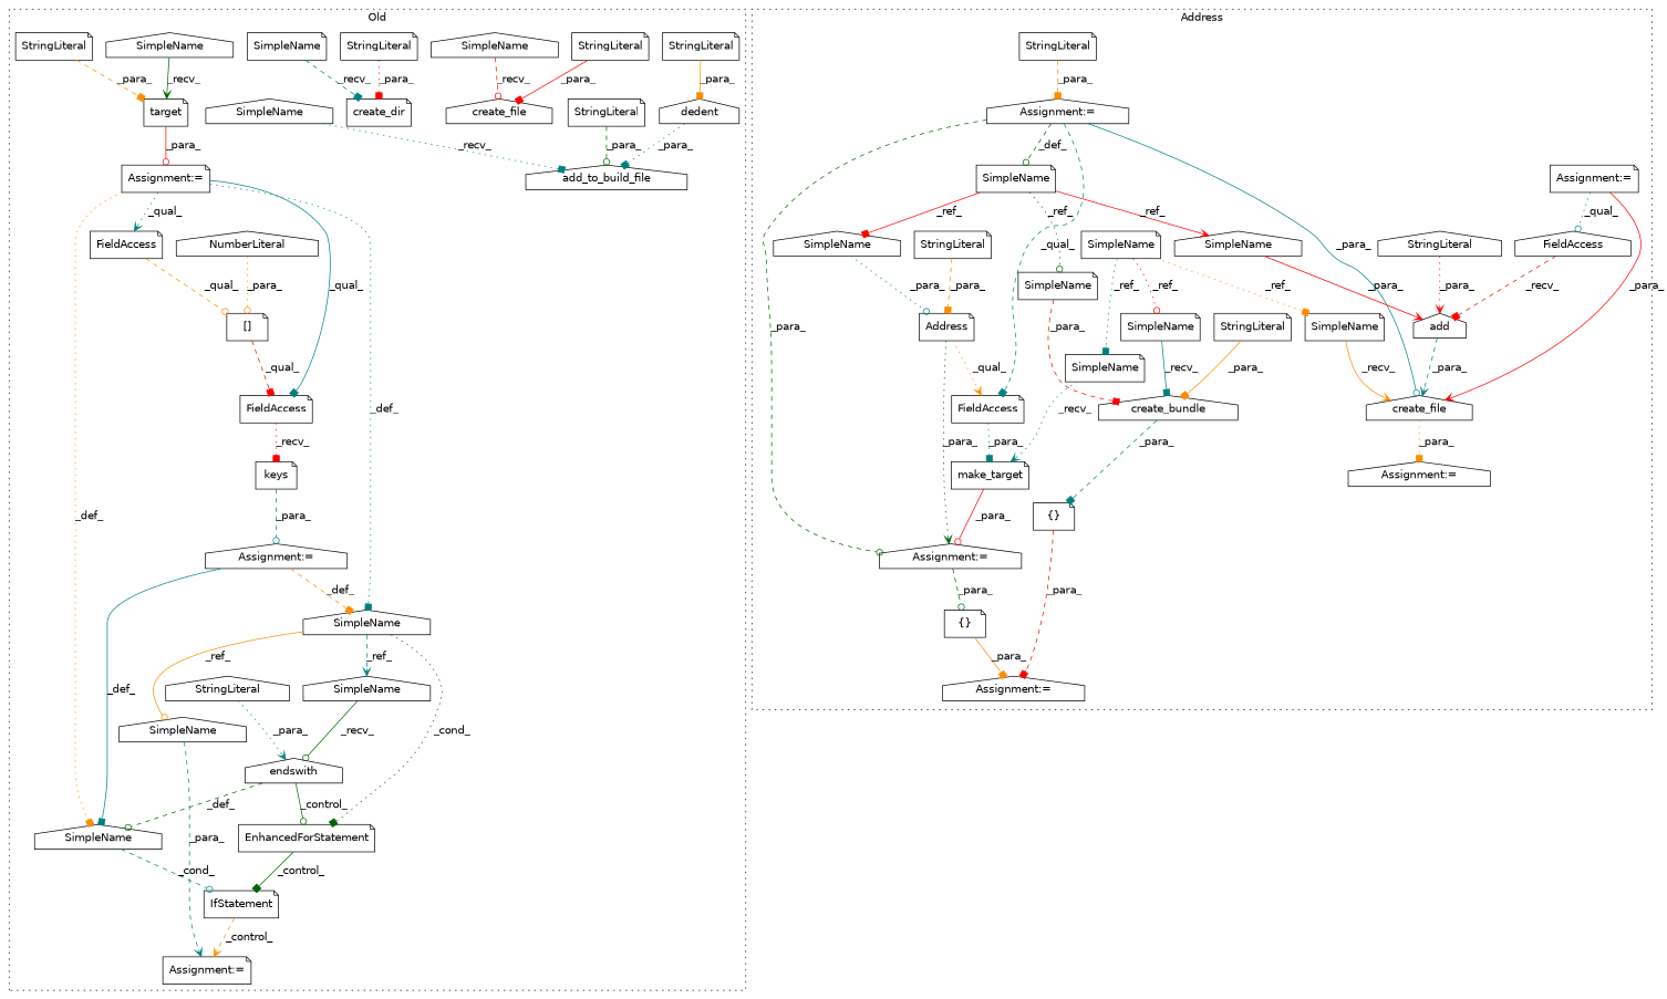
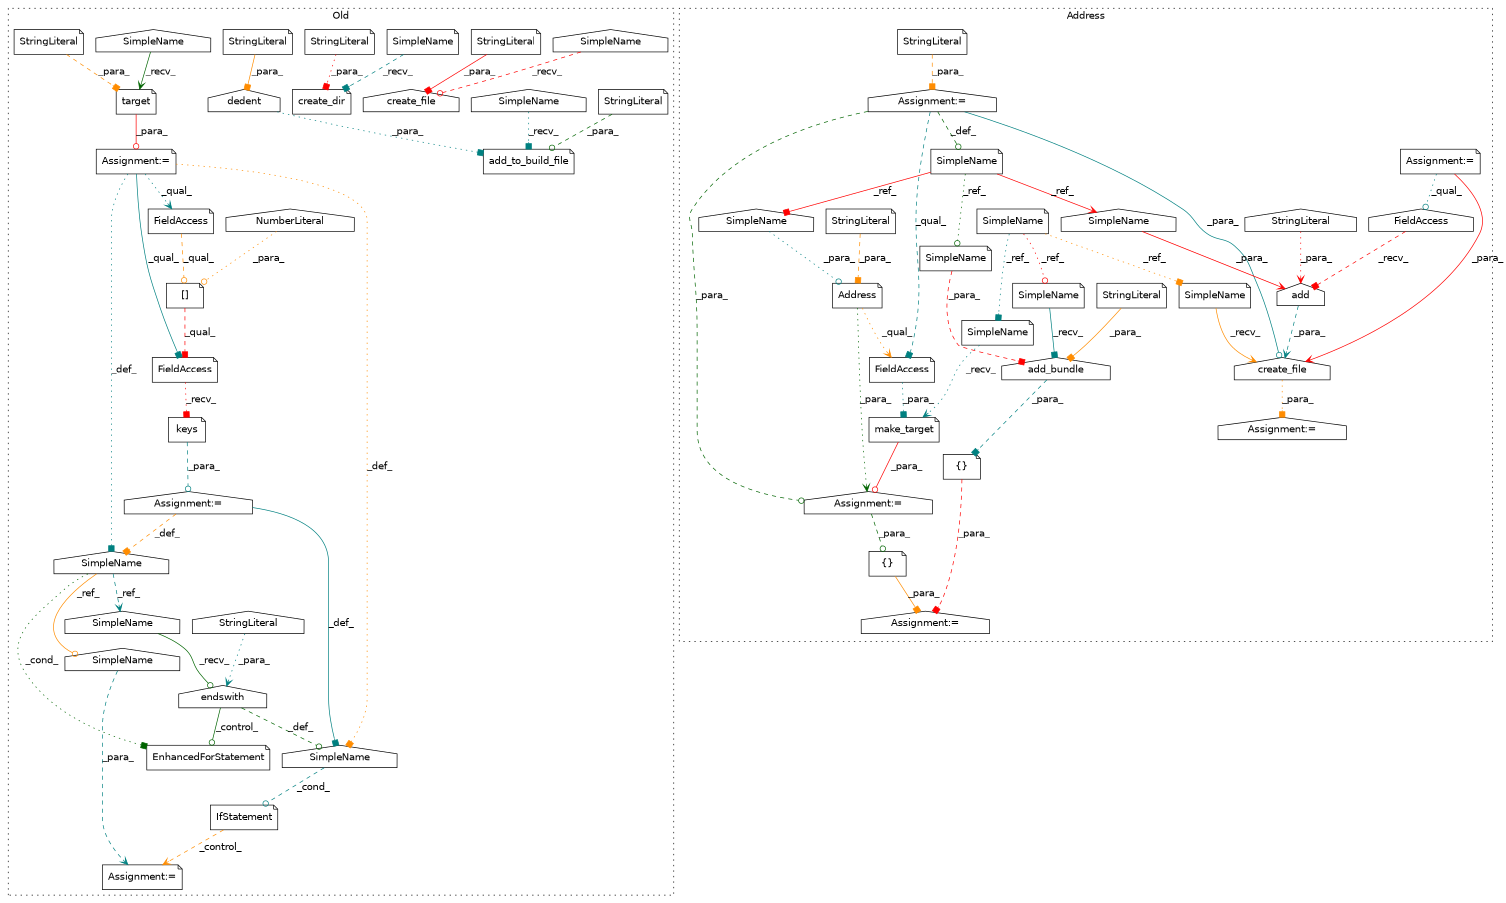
  digraph {
    fontname="DejaVu Sans"
    node [a=42 fontname="DejaVu Sans" l=1 s="11766,11856" shape=note]
    edge [arrowhead=box color=teal fontname="DejaVu Sans" style=dashed]
    n1 [a=32 l="11,1" label=create_dir s="11019,11075"]
    n2 [a=45 l=45 label=StringLiteral s=11030]
    n3 [a=32 l="12,1" label=create_file s="11228,11295" shape=house]
    n4 [a=45 l=55 label=StringLiteral s=11240]
-   n5 [a=32 l="18,1" label=add_to_build_file s="11307,11413" shape=house]
+   n5 [a=32 l="18,1" label=add_to_build_file s="11307,11413"]
    n6 [a=32 l="7,1" label=dedent s="11364,11412" shape=house]
    n7 [a=45 l=38 label=StringLiteral s=11325]
    n8 [a=45 l=41 label=StringLiteral s=11371]
    n9 [a=32 l="7,1" label=target s="11720,11759"]
    n10 [a=45 l=32 label=StringLiteral s=11727]
    n11 [a=7 l="53,2" label="Assignment:=" shape=house]
    n12 [a=2 l="12,1" label="[]" s="11827,11840"]
    n13 [a=34 label=NumberLiteral s=11839 shape=house]
    n14 [a=70 l="53,2" label=EnhancedForStatement]
    n15 [a=32 l=6 label=keys s=11850]
    n16 [label=SimpleName s=11823 shape=house]
    n17 [a=32 l="9,1" label=endswith s="11872,11923" shape=house]
    n18 [a=45 l=42 label=StringLiteral s=11881 shape=house]
    n19 [a=22 l=11 label=FieldAccess s=11827]
    n20 [a=22 l=22 label=FieldAccess s=11827]
    n21 [a=25 l="4,2" label=IfStatement s="11866,11924"]
    n22 [label=SimpleName shape=house l="" s=""]
    n23 [a=7 label="Assignment:=" s=11948]
    n24 [a=7 label="Assignment:=" s=11714]
    n25 [l=4 label=SimpleName s=11715 shape=house]
    n26 [l=4 label=SimpleName s=11223 shape=house]
    n27 [l=4 label=SimpleName s=11014]
    n28 [l=4 label=SimpleName s=11302 shape=house]
    n29 [label=SimpleName s=11949 shape=house]
    n30 [label=SimpleName s=11870 shape=house]
    n31 [a=32 l="5,1" label=add s="8020,8059" shape=house]
    n32 [a=45 l=24 label=StringLiteral s=8035 shape=house]
    n33 [l=9 label=SimpleName s=7851]
    n34 [a=32 l="8,1" label=Address s="8091,8117"]
    n35 [a=4 l="1,1" label="{}" s="8302,8309"]
    n36 [a=45 l=8 label=StringLiteral s=8109]
    n37 [a=32 l="12,1" label=make_target s="8079,8133"]
    n38 [a=32 l="12,1" label=create_file s="8000,8060" shape=house]
    n39 [l=4 label=SimpleName s=7708]
    n40 [a=22 l=7 label=FieldAccess s=8012 shape=house]
    n41 [a=22 l=32 label=FieldAccess s=8091]
    n42 [a=7 l=2 label="Assignment:=" s=7739]
    n43 [a=7 label="Assignment:=" s=7994 shape=house]
    n44 [a=7 label="Assignment:=" s=8073 shape=house]
    n45 [a=7 label="Assignment:=" s=7860 shape=house]
    n46 [a=45 l=32 label=StringLiteral s=7861]
    n47 [a=4 l="1,1" label="{}" s="8320,8327"]
    n48 [a=7 label="Assignment:=" s=8258 shape=house]
-   n49 [a=32 l="14,1" label=create_bundle s="8152,8248" shape=house]
+   n49 [a=32 l="14,1" label=add_bundle s="8152,8248" shape=house]
    n50 [a=45 l=8 label=StringLiteral s=8176]
    n51 [l=4 label=SimpleName s=7995]
    n52 [l=4 label=SimpleName s=8074]
    n53 [l=4 label=SimpleName s=8147]
    n54 [l=9 label=SimpleName s=8099 shape=house]
    n55 [l=9 label=SimpleName s=8166]
    n56 [l=9 label=SimpleName s=8025 shape=house]
    subgraph cluster_1 {
      label=Old
      style=dotted
      n1
      n2
      n3
      n4
      n5
      n6
      n7
      n8
      n9
      n10
      n11
      n12
      n13
      n14
      n15
      n16
      n17
      n18
      n19
      n20
      n21
      n22
      n23
      n24
      n25
      n26
      n27
      n28
      n29
      n30
    }
    subgraph cluster_2 {
      label=Address
      style=dotted
      n31
      n32
      n33
      n34
      n35
      n36
      n37
      n38
      n39
      n40
      n41
      n42
      n43
      n44
      n45
      n46
      n47
      n48
      n49
      n50
      n51
      n52
      n53
      n54
      n55
      n56
    }
    n2 -> n1 [color=red label=_para_ style=dotted]
    n4 -> n3 [color=red label=_para_ style=solid]
    n6 -> n5 [label=_para_ style=dotted]
    n7 -> n5 [arrowhead=odot color=darkgreen label=_para_]
    n8 -> n6 [color=darkorange label=_para_ style=solid]
    n9 -> n24 [arrowhead=odot color=red label=_para_ style=solid]
    n10 -> n9 [color=darkorange label=_para_]
    n11 -> n16 [color=darkorange label=_def_]
    n11 -> n22 [label=_def_ style=solid]
    n12 -> n20 [color=red label=_qual_]
    n13 -> n12 [arrowhead=odot color=darkorange label=_para_ style=dotted]
-   n14 -> n21 [color=darkgreen label=_control_ style=solid]
    n15 -> n11 [arrowhead=odot label=_para_]
    n16 -> n14 [color=darkgreen label=_cond_ style=dotted]
    n16 -> n29 [arrowhead=odot color=darkorange label=_ref_ style=solid]
    n16 -> n30 [arrowhead=vee label=_ref_]
    n17 -> n14 [arrowhead=odot color=darkgreen label=_control_ style=solid]
    n17 -> n22 [arrowhead=odot color=darkgreen label=_def_]
    n18 -> n17 [arrowhead=vee label=_para_ style=dotted]
    n19 -> n12 [arrowhead=odot color=darkorange label=_qual_]
    n20 -> n15 [color=red label=_recv_ style=dotted]
    n21 -> n23 [arrowhead=vee color=darkorange label=_control_]
    n22 -> n21 [arrowhead=odot label=_cond_]
    n24 -> n16 [label=_def_ style=dotted]
    n24 -> n19 [arrowhead=vee label=_qual_ style=dotted]
    n24 -> n20 [label=_qual_ style=solid]
    n24 -> n22 [color=darkorange label=_def_ style=dotted]
    n25 -> n9 [arrowhead=vee color=darkgreen label=_recv_ style=solid]
    n26 -> n3 [arrowhead=odot color=red label=_recv_]
    n27 -> n1 [label=_recv_]
    n28 -> n5 [label=_recv_ style=dotted]
    n29 -> n23 [arrowhead=vee label=_para_]
    n30 -> n17 [arrowhead=odot color=darkgreen label=_recv_ style=solid]
    n31 -> n38 [arrowhead=vee label=_para_]
    n32 -> n31 [arrowhead=vee color=red label=_para_ style=dotted]
    n33 -> n54 [color=red label=_ref_ style=solid]
    n33 -> n55 [arrowhead=odot color=darkgreen label=_ref_ style=dotted]
    n33 -> n56 [arrowhead=vee color=red label=_ref_ style=solid]
    n34 -> n41 [arrowhead=vee color=darkorange label=_qual_ style=dotted]
    n34 -> n44 [arrowhead=vee color=darkgreen label=_para_ style=dotted]
    n35 -> n48 [color=darkorange label=_para_ style=solid]
    n36 -> n34 [color=darkorange label=_para_]
    n37 -> n44 [arrowhead=odot color=red label=_para_ style=solid]
    n38 -> n43 [color=darkorange label=_para_ style=dotted]
    n39 -> n51 [color=darkorange label=_ref_ style=dotted]
    n39 -> n52 [label=_ref_ style=dotted]
    n39 -> n53 [arrowhead=odot color=red label=_ref_ style=dotted]
    n40 -> n31 [color=red label=_recv_]
    n41 -> n37 [label=_para_ style=dotted]
    n42 -> n38 [arrowhead=vee color=red label=_para_ style=solid]
    n42 -> n40 [arrowhead=odot label=_qual_ style=dotted]
    n44 -> n35 [arrowhead=odot color=darkgreen label=_para_]
    n45 -> n33 [arrowhead=odot color=darkgreen label=_def_]
    n45 -> n38 [arrowhead=odot label=_para_ style=solid]
    n45 -> n41 [label=_qual_]
    n45 -> n44 [arrowhead=odot color=darkgreen label=_para_]
    n46 -> n45 [color=darkorange label=_para_]
    n47 -> n48 [color=red label=_para_]
    n49 -> n47 [label=_para_]
    n50 -> n49 [color=darkorange label=_para_ style=solid]
    n51 -> n38 [arrowhead=vee color=darkorange label=_recv_ style=solid]
    n52 -> n37 [arrowhead=vee label=_recv_ style=dotted]
    n53 -> n49 [label=_recv_ style=solid]
    n54 -> n34 [arrowhead=odot label=_para_ style=dotted]
    n55 -> n49 [color=red label=_para_]
    n56 -> n31 [arrowhead=vee color=red label=_para_ style=solid]
  }
